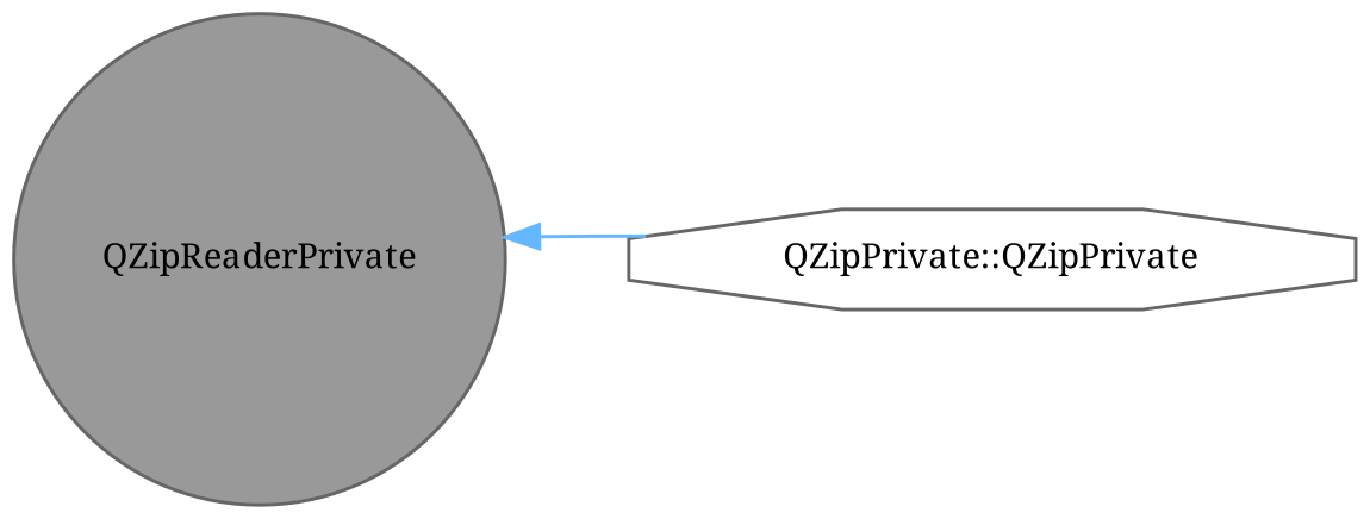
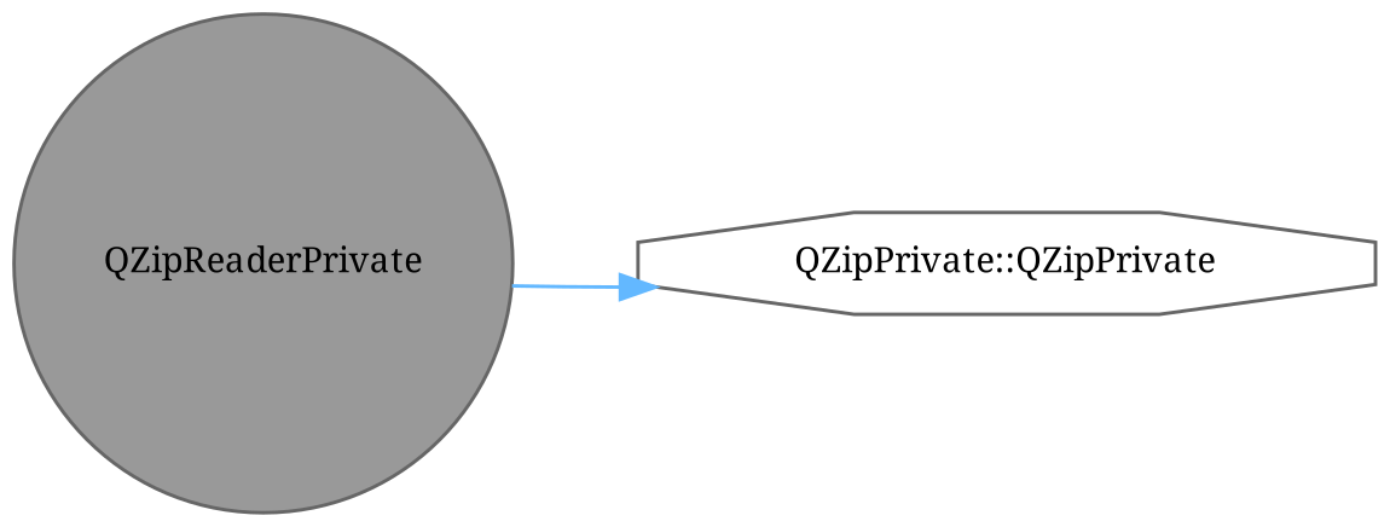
  digraph {
    rankdir=LR
    fontname="Noto Serif"
    node [fontname="Noto Serif" fontsize=10 style=filled]
    n1 [color=gray40 fillcolor=grey60 fontcolor=black height=0.2 label=QZipReaderPrivate shape=circle width=0.4]
    n2 [color=grey40 fillcolor=white height=0.2 label="QZipPrivate::QZipPrivate" shape=octagon width=0.4]
-   n2 -> n1 [color=steelblue1 fontname="Noto Serif" fontsize=10 labelfontname=Helvetica labelfontsize=10 style=solid]
+   n1 -> n2 [color=steelblue1 fontname="Noto Serif" fontsize=10 labelfontname=Helvetica labelfontsize=10 style=solid]
  }
